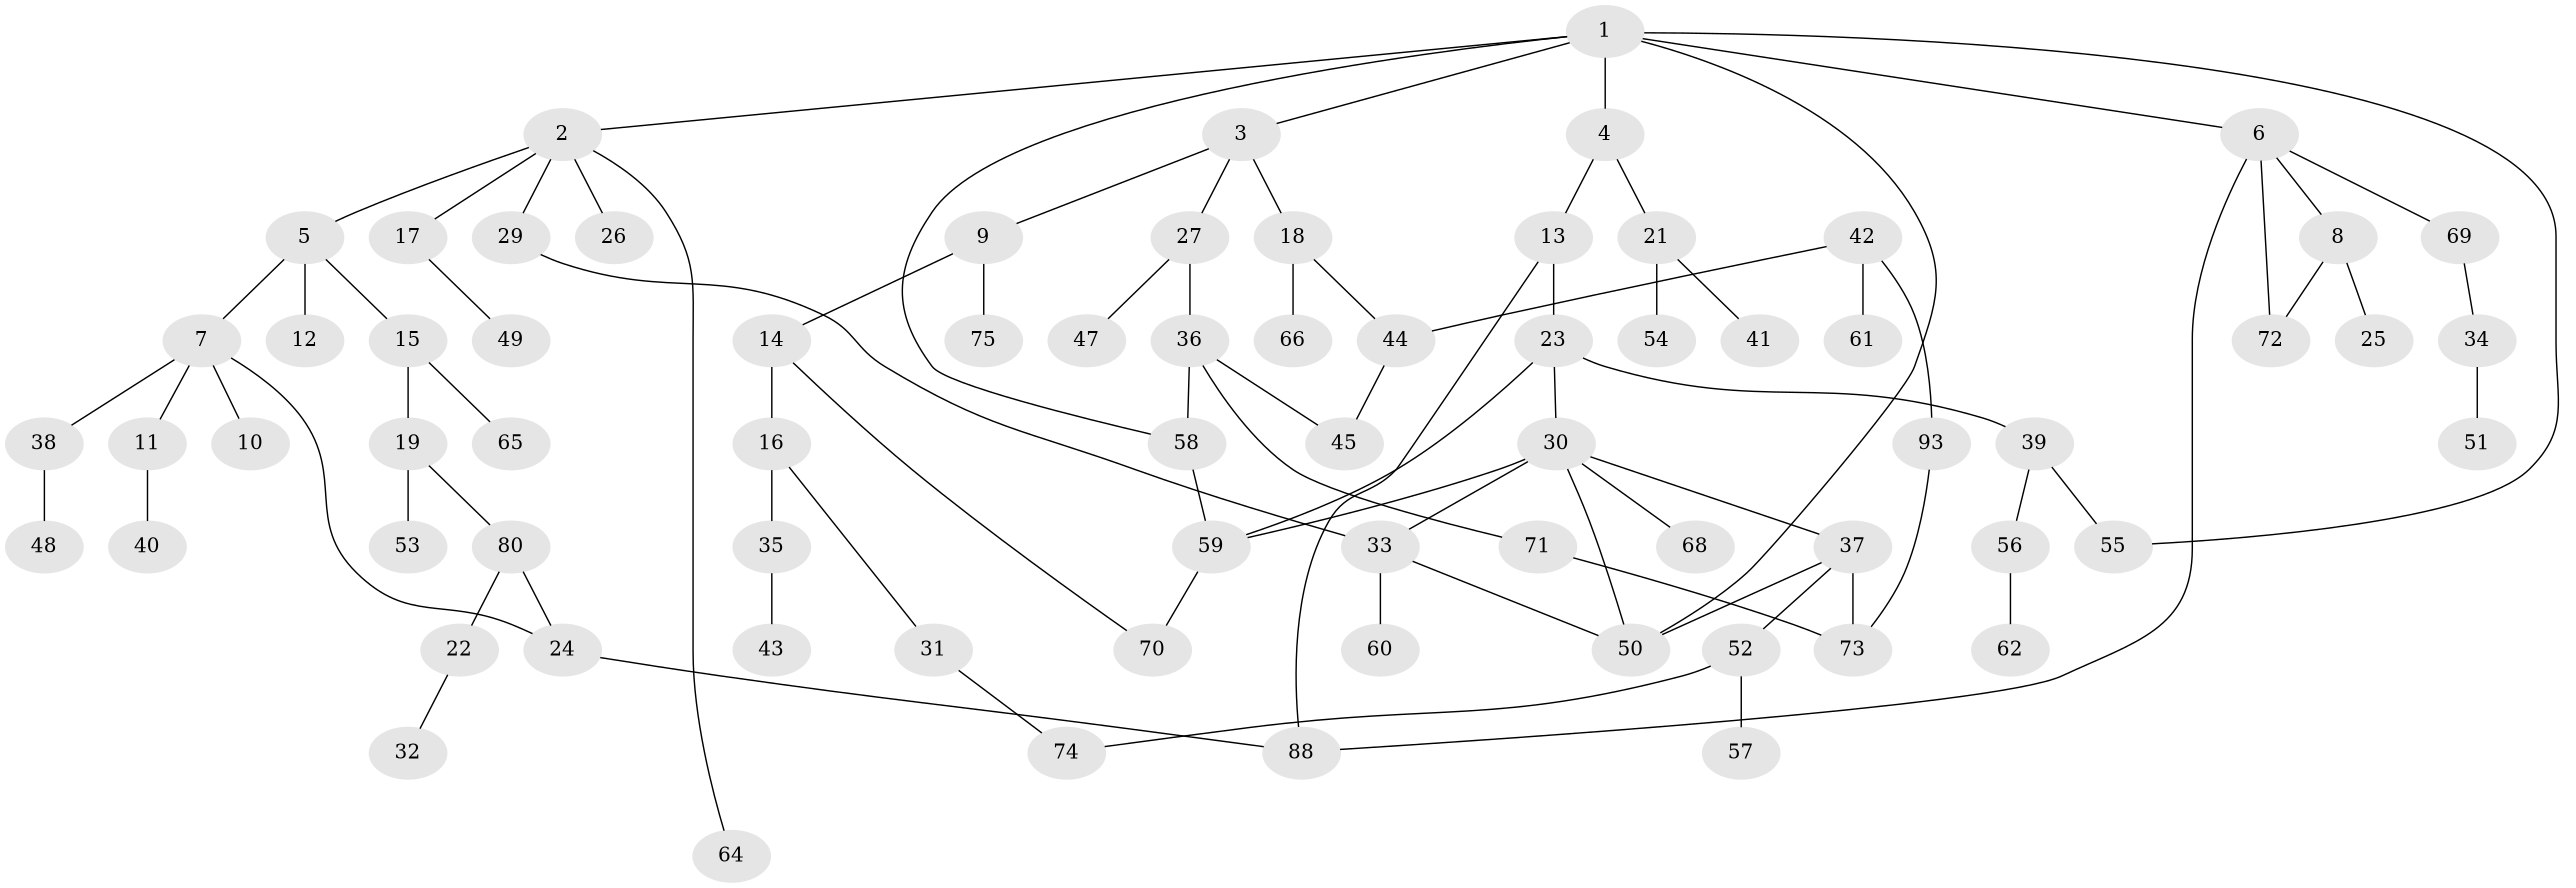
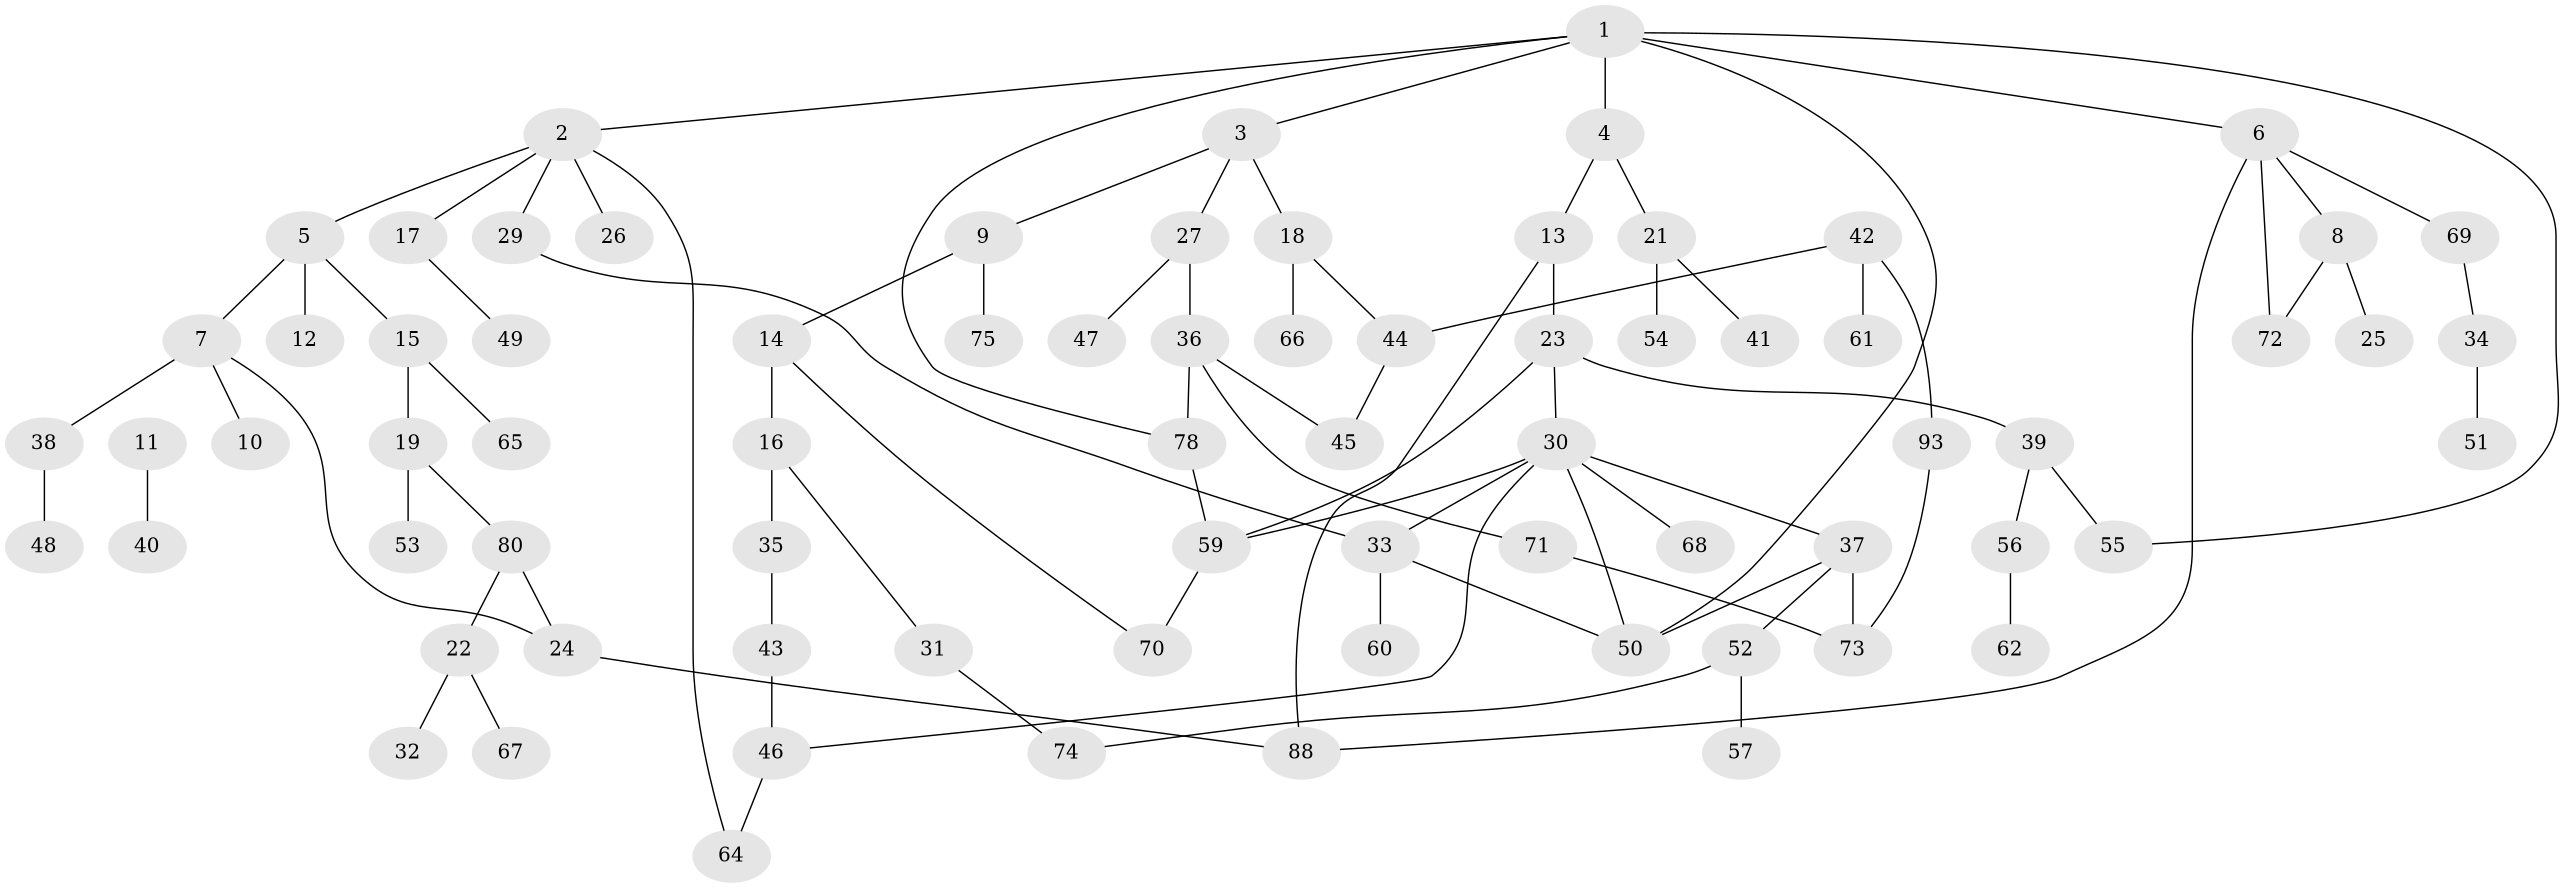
  graph {
    node [color=gray90 style=filled]
    1
    2
    3
    4
    6
    50
    55
-   58
+   58 [label=78]
    5
    17
    26
    29
    64
    9
    18
    27
    13
    21
    8
    n20 [label=88]
    69
    72
    59
    7
    12
    15
    49
    33
    14
    75
    44
    66
    36
    47
    23
    41
    54
    10
    11
    24
    38
    19
    65
    25
    34
    51
    40
    48
    16
    70
    45
    71
    30
    39
    31
    35
    n57 [label=80]
    53
    74
    43
    22
    32
+   67
    37
+   46
    68
    56
    60
    52
    73
    42
    61
    n73 [label=93]
    57
    62
    1 -- 2
    1 -- 3
    1 -- 4
    1 -- 6
    1 -- 50
    1 -- 55
    1 -- 58
    2 -- 5
    2 -- 17
    2 -- 26
    2 -- 29
    2 -- 64
    3 -- 9
    3 -- 18
    3 -- 27
    4 -- 13
    4 -- 21
    6 -- 8
    6 -- n20
    6 -- 69
    6 -- 72
    58 -- 59
    5 -- 7
    5 -- 12
    5 -- 15
    17 -- 49
    29 -- 33
    9 -- 14
    9 -- 75
    18 -- 44
    18 -- 66
    27 -- 36
    27 -- 47
    13 -- n20
    13 -- 23
    21 -- 41
    21 -- 54
    8 -- 72
    8 -- 25
    69 -- 34
    59 -- 70
    7 -- 10
-   7 -- 11
    7 -- 24
    7 -- 38
    15 -- 19
    15 -- 65
    33 -- 50
    33 -- 60
    14 -- 16
    14 -- 70
    44 -- 45
    36 -- 58
    36 -- 45
    36 -- 71
    23 -- 59
    23 -- 30
    23 -- 39
    11 -- 40
    24 -- n20
    38 -- 48
    19 -- n57
    19 -- 53
    34 -- 51
    16 -- 31
    16 -- 35
    71 -- 73
    30 -- 50
    30 -- 59
    30 -- 33
    30 -- 37
+   30 -- 46
    30 -- 68
    39 -- 55
    39 -- 56
    31 -- 74
    35 -- 43
    n57 -- 24
    n57 -- 22
+   43 -- 46
    22 -- 32
+   22 -- 67
    37 -- 50
    37 -- 52
    37 -- 73
+   46 -- 64
    56 -- 62
    52 -- 74
    52 -- 57
    42 -- 44
    42 -- 61
    42 -- n73
    n73 -- 73
  }
